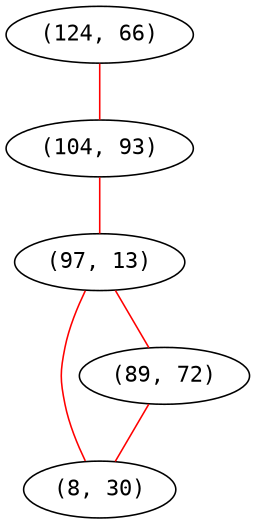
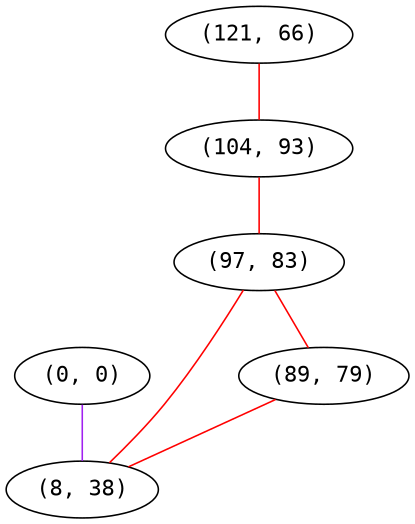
  graph {
    fontname="DejaVu Sans Mono"
    node [fontname="DejaVu Sans Mono"]
    edge [color=red fontname="DejaVu Sans Mono" weight=1]
-   "(8, 38)" [label="(8, 30)"]
+   "(0, 0)"
+   "(8, 38)"
    n3 [label="(104, 93)"]
-   "(97, 83)" [label="(97, 13)"]
-   "(124, 66)"
-   "(89, 72)"
+   "(97, 83)"
+   "(124, 66)" [label="(121, 66)"]
+   "(89, 72)" [label="(89, 79)"]
+   "(0, 0)" -- "(8, 38)" [color=purple weight=4]
    n3 -- "(97, 83)"
    "(97, 83)" -- "(8, 38)"
    "(97, 83)" -- "(89, 72)"
    "(124, 66)" -- n3
    "(89, 72)" -- "(8, 38)"
  }
